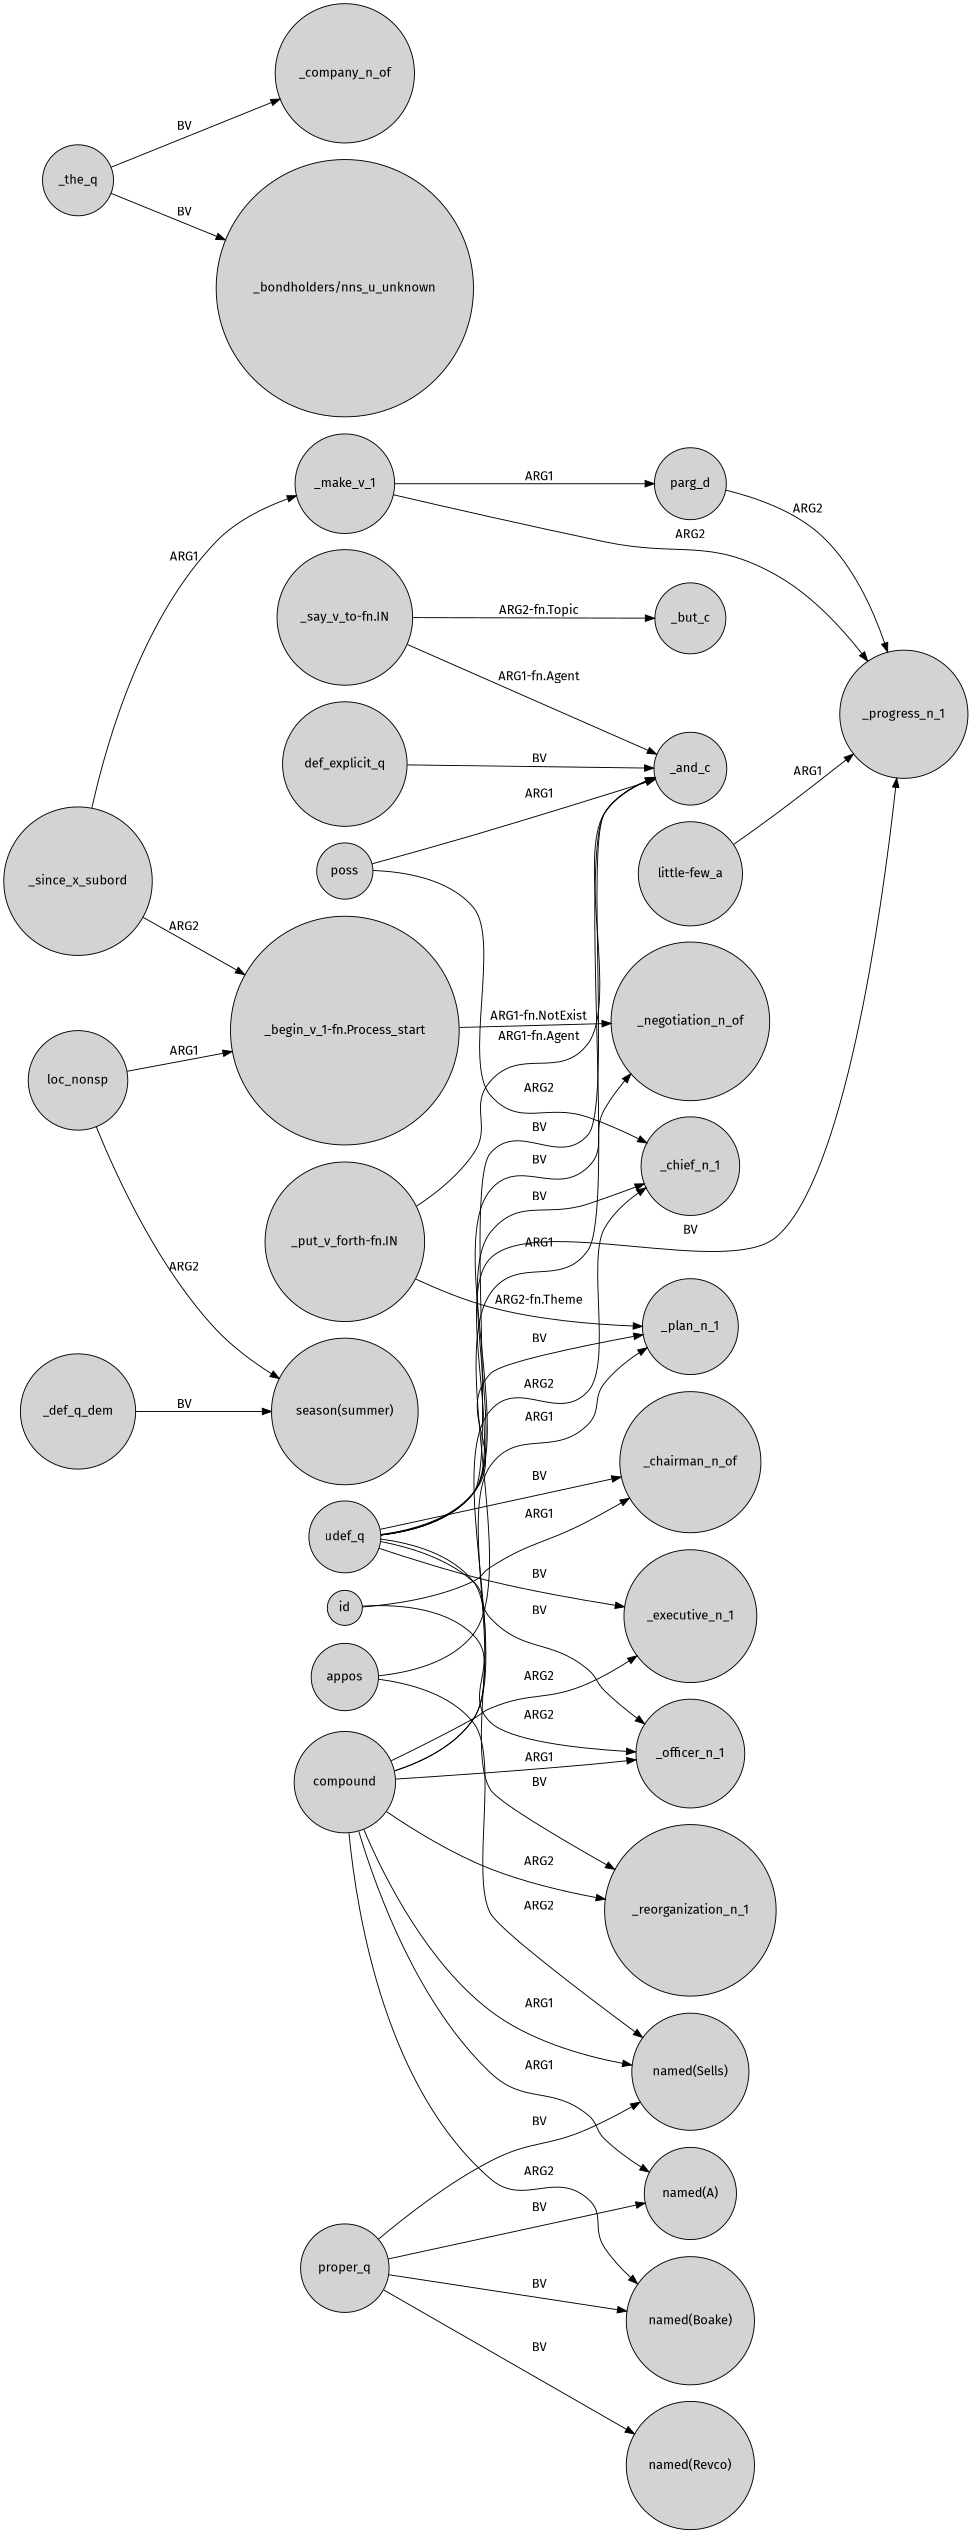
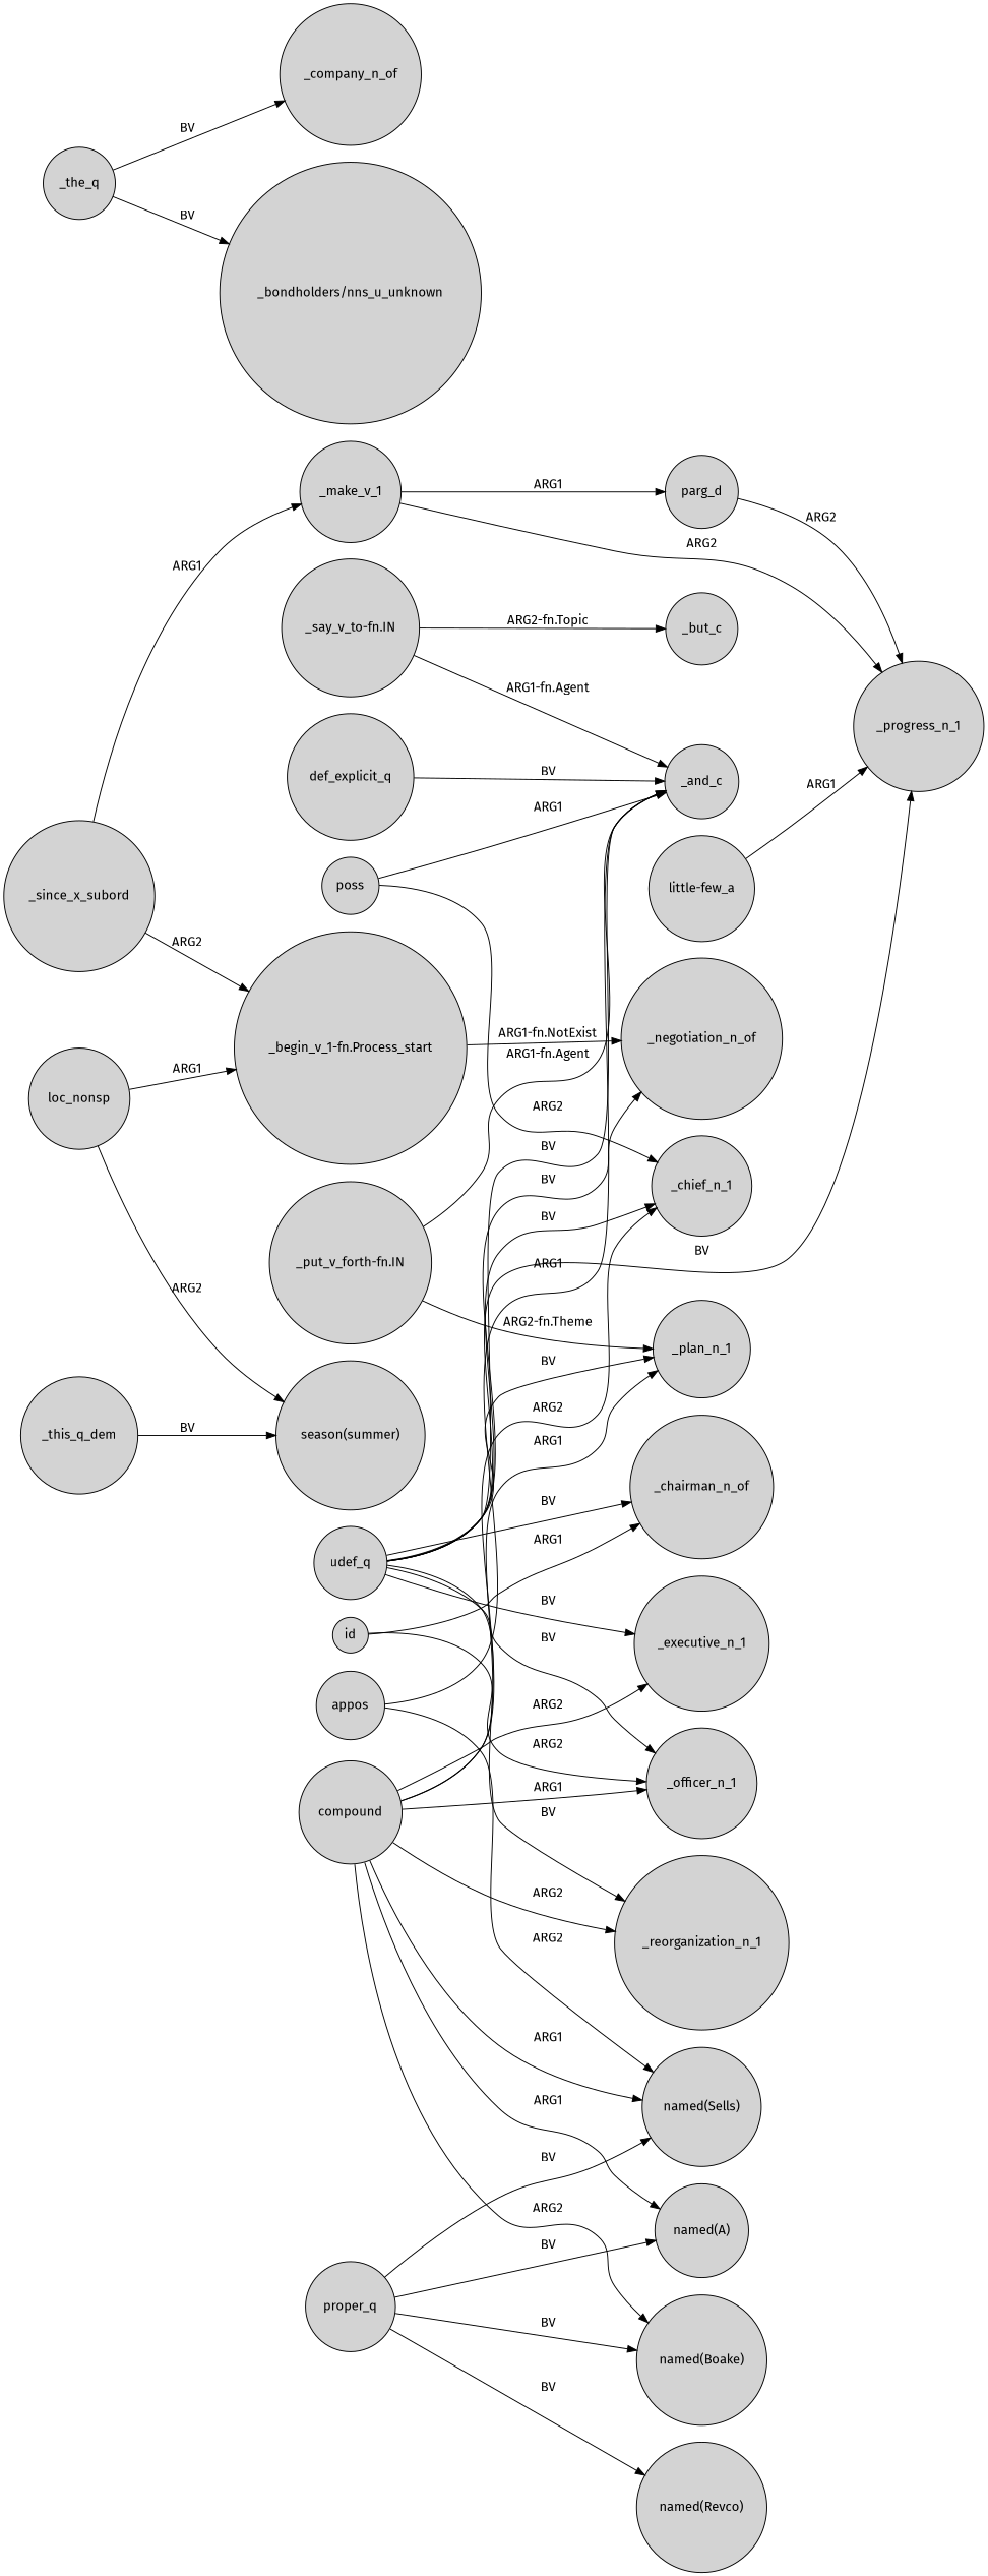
  digraph {
    fontname="Fira Sans"
    rankdir=LR
    node [fontname="Fira Sans" shape=circle style=filled]
    edge [fontname="Fira Sans"]
    udef_q
    _negotiation_n_of
    _and_c
    _executive_n_1
    _progress_n_1
    _plan_n_1
    _chairman_n_of
    _chief_n_1
    _officer_n_1
    _reorganization_n_1
    proper_q
    "named(Revco)"
    "named(Sells)"
    "named(A)"
    "named(Boake)"
-   _this_q_dem [label=_def_q_dem]
+   _this_q_dem
    "season(summer)"
    "_say_v_to-fn.IN"
    _but_c
    poss
    parg_d
    _make_v_1
    appos
    def_explicit_q
    "_begin_v_1-fn.Process_start"
    "little-few_a"
    "_put_v_forth-fn.IN"
    compound
    _since_x_subord
    _the_q
    _company_n_of
    "_bondholders/nns_u_unknown"
    id
    loc_nonsp
    udef_q -> _negotiation_n_of [label=BV]
    udef_q -> _and_c [label=BV]
    udef_q -> _executive_n_1 [label=BV]
    udef_q -> _progress_n_1 [label=BV]
    udef_q -> _plan_n_1 [label=BV]
    udef_q -> _chairman_n_of [label=BV]
    udef_q -> _chief_n_1 [label=BV]
    udef_q -> _officer_n_1 [label=BV]
    udef_q -> _reorganization_n_1 [label=BV]
    proper_q -> "named(Revco)" [label=BV]
    proper_q -> "named(Sells)" [label=BV]
    proper_q -> "named(A)" [label=BV]
    proper_q -> "named(Boake)" [label=BV]
    _this_q_dem -> "season(summer)" [label=BV]
    "_say_v_to-fn.IN" -> _and_c [label="ARG1-fn.Agent"]
    "_say_v_to-fn.IN" -> _but_c [label="ARG2-fn.Topic"]
    poss -> _and_c [label=ARG1]
    poss -> _chief_n_1 [label=ARG2]
    parg_d -> _progress_n_1 [label=ARG2]
    _make_v_1 -> _progress_n_1 [label=ARG2]
    _make_v_1 -> parg_d [label=ARG1]
    appos -> _and_c [label=ARG1]
    appos -> "named(Sells)" [label=ARG2]
    def_explicit_q -> _and_c [label=BV]
    "_begin_v_1-fn.Process_start" -> _negotiation_n_of [label="ARG1-fn.NotExist"]
    "little-few_a" -> _progress_n_1 [label=ARG1]
    "_put_v_forth-fn.IN" -> _and_c [label="ARG1-fn.Agent"]
    "_put_v_forth-fn.IN" -> _plan_n_1 [label="ARG2-fn.Theme"]
    compound -> _executive_n_1 [label=ARG2]
    compound -> _plan_n_1 [label=ARG1]
    compound -> _chief_n_1 [label=ARG2]
    compound -> _officer_n_1 [label=ARG1]
    compound -> _reorganization_n_1 [label=ARG2]
    compound -> "named(Sells)" [label=ARG1]
    compound -> "named(A)" [label=ARG1]
    compound -> "named(Boake)" [label=ARG2]
    _since_x_subord -> _make_v_1 [label=ARG1]
    _since_x_subord -> "_begin_v_1-fn.Process_start" [label=ARG2]
    _the_q -> _company_n_of [label=BV]
    _the_q -> "_bondholders/nns_u_unknown" [label=BV]
    id -> _chairman_n_of [label=ARG1]
    id -> _officer_n_1 [label=ARG2]
    loc_nonsp -> "season(summer)" [label=ARG2]
    loc_nonsp -> "_begin_v_1-fn.Process_start" [label=ARG1]
  }
